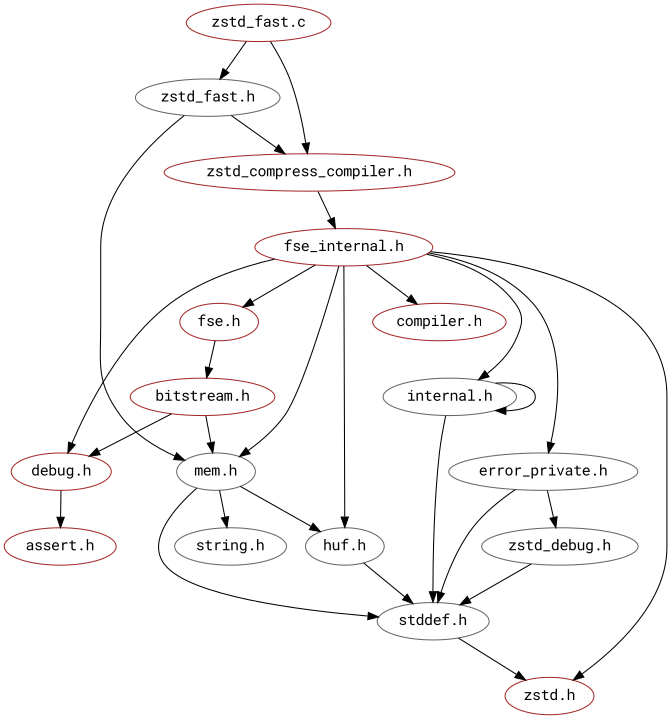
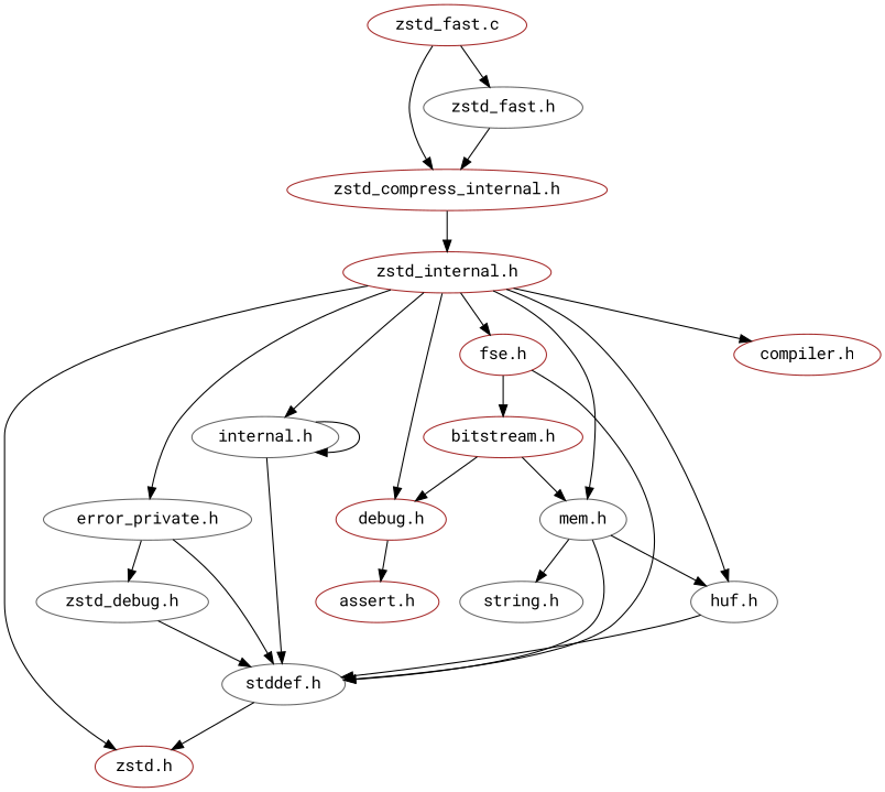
  digraph {
    fontname="Roboto Mono"
    node [color=brown fontname="Roboto Mono" style=solid]
    edge [fontname="Roboto Mono" style=solid]
    n1 [label="zstd_fast.c"]
-   n2 [label="zstd_compress_compiler.h"]
+   n2 [label="zstd_compress_internal.h"]
    n3 [color=gray40 label="zstd_fast.h"]
-   n4 [label="fse_internal.h"]
+   n4 [label="zstd_internal.h"]
    n5 [color=gray40 label="mem.h"]
    n6 [color=gray40 label="huf.h"]
    n7 [label="compiler.h"]
    n8 [label="debug.h"]
    n9 [label="fse.h"]
    n10 [color=gray40 label="error_private.h"]
    n11 [color=gray40 label="internal.h"]
    n12 [label="zstd.h"]
    n13 [color=gray40 label="stddef.h"]
    n14 [color=gray40 label="string.h"]
    n15 [label="assert.h"]
    n16 [label="bitstream.h"]
    n17 [color=gray40 label="zstd_debug.h"]
    n1 -> n2
    n1 -> n3
    n2 -> n4
    n3 -> n2
-   n3 -> n5
    n4 -> n5
    n4 -> n6
    n4 -> n7
    n4 -> n8
    n4 -> n9
    n4 -> n10
    n4 -> n11
    n4 -> n12
    n5 -> n6
    n5 -> n13
    n5 -> n14
    n6 -> n13
    n8 -> n15
+   n9 -> n13
    n9 -> n16
    n10 -> n13
    n10 -> n17
    n11 -> n11
    n11 -> n13
    n13 -> n12
    n16 -> n5
    n16 -> n8
    n17 -> n13
  }
